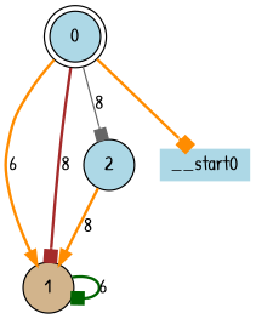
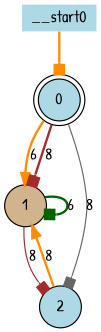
  digraph {
    fontname="Patrick Hand"
    node [fillcolor=lightblue fontname="Patrick Hand" shape=circle style=filled]
    edge [arrowhead=box color=darkorange fontname="Patrick Hand" style=bold]
    n1 [label=0 shape=doublecircle]
    n2 [fillcolor=tan label=1]
    n3 [label=2]
    __start0 [height=0 shape=none width=0]
    n1 -> n2 [arrowhead=normal label=6]
    n1 -> n2 [color=brown label=8]
    n1 -> n3 [color=gray40 label=8 style=solid]
    n2 -> n2 [color=darkgreen label=6]
+   n2 -> n3 [color=brown label=8 style=solid]
    n3 -> n2 [arrowhead=normal label=8]
-   n1 -> __start0
+   __start0 -> n1
  }
